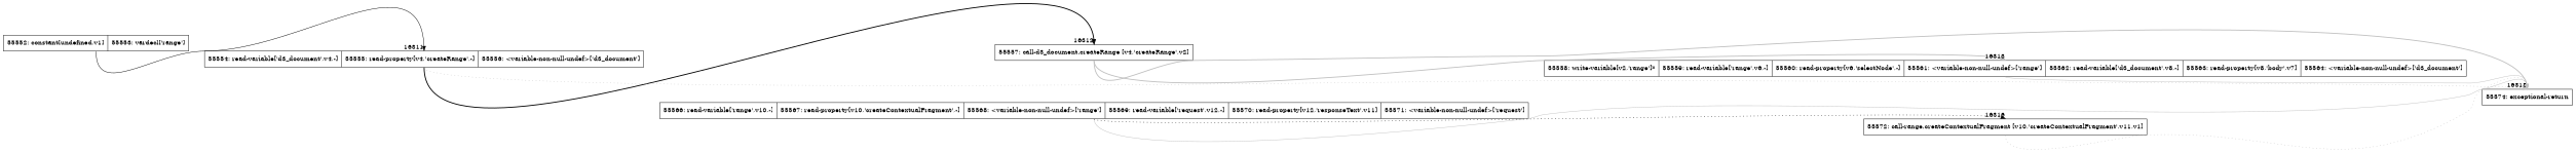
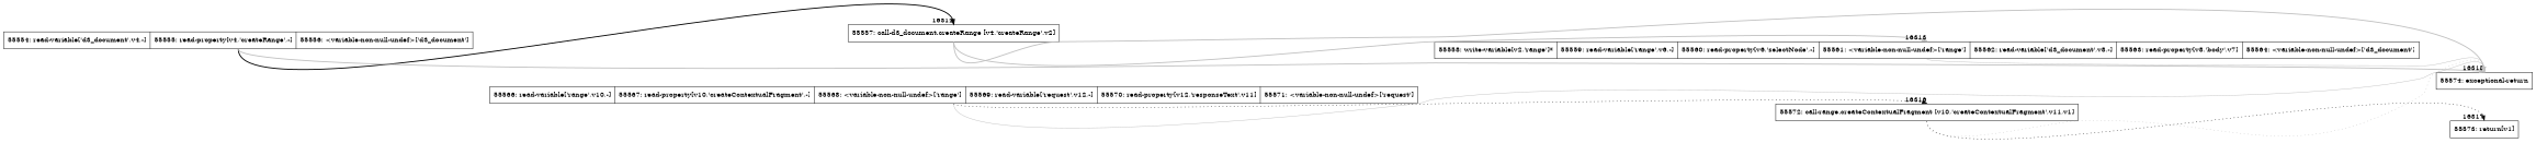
  digraph {
    rankdir=LR
    node [shape=record]
    edge [headport=n style=dotted tailport=s color=gray]
-   n1 [label="{55552: constant[undefined,v1]|55553: vardecl['range']}"]
    n2 [label="{55554: read-variable['d3_document',v4,-]|55555: read-property[v4,'createRange',-]|55556: \<variable-non-null-undef\>['d3_document']}"]
    n3 [label="{55557: call-d3_document.createRange [v4,'createRange',v2]}"]
    n4 [label="{55574: exceptional-return}"]
    n5 [label="{55558: write-variable[v2,'range']*|55559: read-variable['range',v6,-]|55560: read-property[v6,'selectNode',-]|55561: \<variable-non-null-undef\>['range']|55562: read-variable['d3_document',v8,-]|55563: read-property[v8,'body',v7]|55564: \<variable-non-null-undef\>['d3_document']}"]
    n6 [label="{55566: read-variable['range',v10,-]|55567: read-property[v10,'createContextualFragment',-]|55568: \<variable-non-null-undef\>['range']|55569: read-variable['request',v12,-]|55570: read-property[v12,'responseText',v11]|55571: \<variable-non-null-undef\>['request']}"]
    n7 [label="{55572: call-range.createContextualFragment [v10,'createContextualFragment',v11,v1]}"]
-   n1 -> n2 [headlabel="      16311" style=solid color=""]
+   n8 [label="{55573: return[v1]}"]
    n2 -> n3 [headlabel="      16312" style=bold color=""]
-   n2 -> n4 [headlabel="      16318"]
+   n2 -> n4 [headlabel="      16318" style=bold]
    n3 -> n4 [style=bold]
    n3 -> n5 [headlabel="      16313" style=bold]
    n5 -> n4 [style=solid]
    n6 -> n4 [style=solid]
    n6 -> n7 [headlabel="      16316" color=""]
    n7 -> n4
+   n7 -> n8 [headlabel="      16317" color=""]
  }
